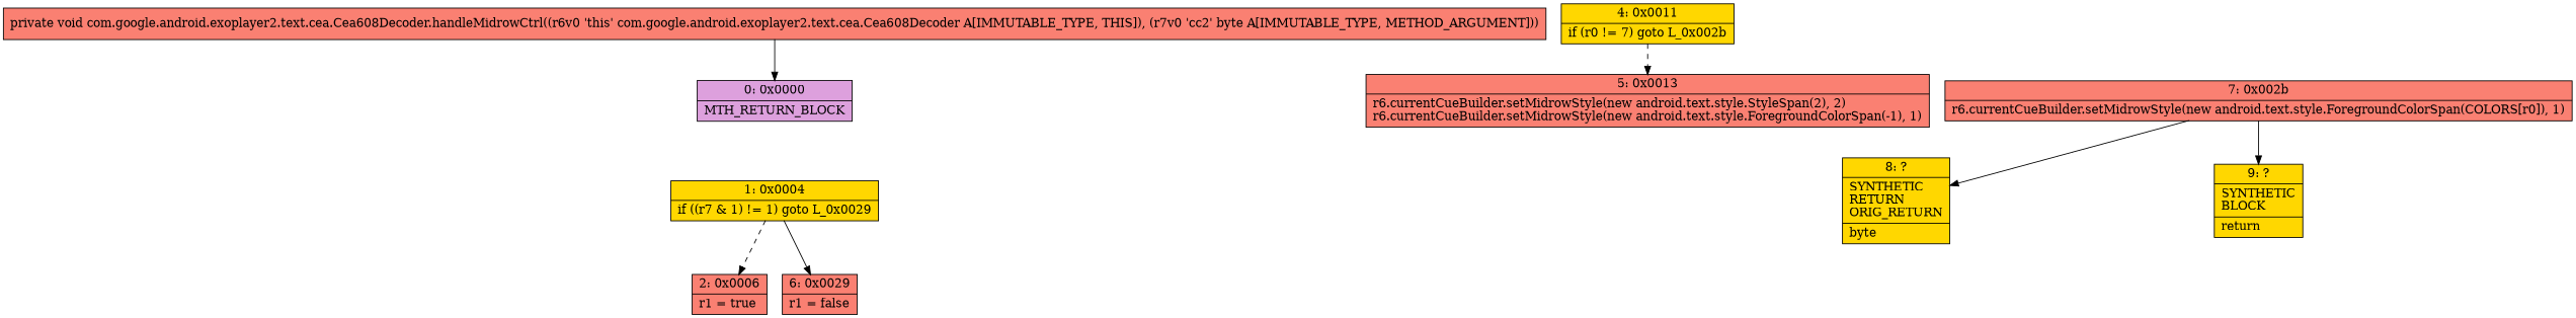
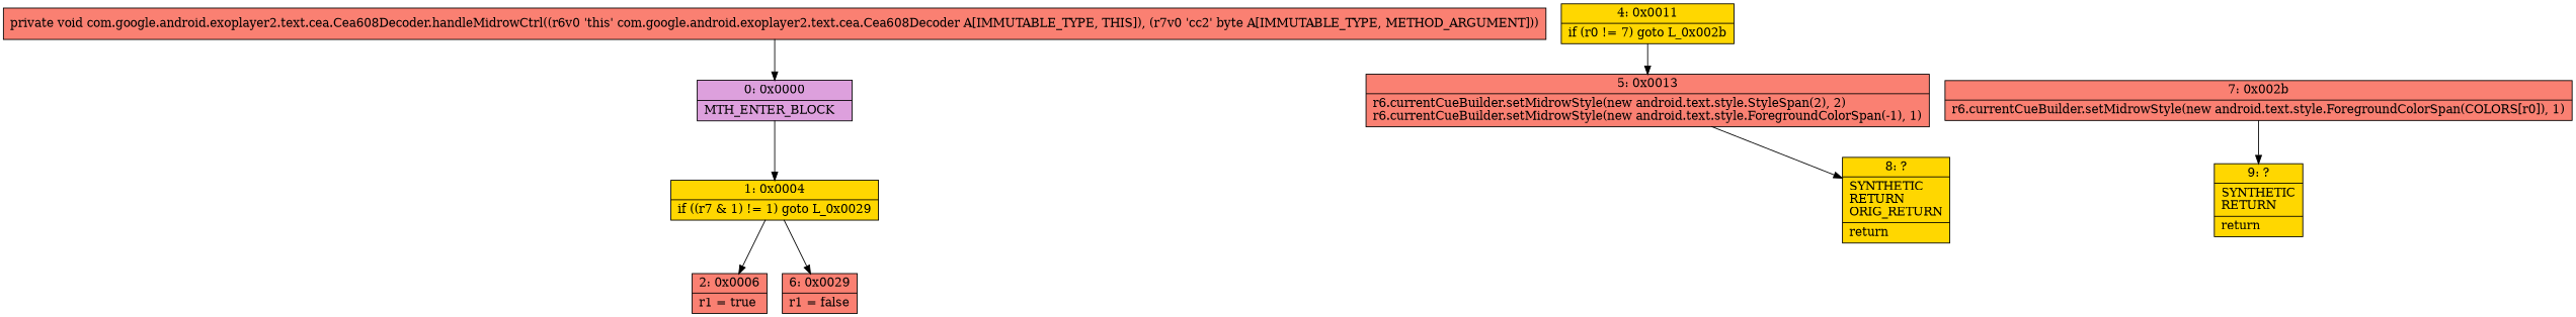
  digraph {
    node [fillcolor=salmon shape=record style=filled]
-   n1 [fillcolor=plum label="{0\:\ 0x0000|MTH_RETURN_BLOCK\l}"]
+   n1 [fillcolor=plum label="{0\:\ 0x0000|MTH_ENTER_BLOCK\l}"]
    n2 [fillcolor=gold label="{1\:\ 0x0004|if ((r7 & 1) != 1) goto L_0x0029\l}"]
    n3 [label="{2\:\ 0x0006|r1 = true\l}"]
    n4 [label="{6\:\ 0x0029|r1 = false\l}"]
    n5 [fillcolor=gold label="{4\:\ 0x0011|if (r0 != 7) goto L_0x002b\l}"]
    n6 [label="{5\:\ 0x0013|r6.currentCueBuilder.setMidrowStyle(new android.text.style.StyleSpan(2), 2)\lr6.currentCueBuilder.setMidrowStyle(new android.text.style.ForegroundColorSpan(\-1), 1)\l}"]
-   n7 [fillcolor=gold label="{8\:\ ?|SYNTHETIC\lRETURN\lORIG_RETURN\l|byte\l}"]
+   n7 [fillcolor=gold label="{8\:\ ?|SYNTHETIC\lRETURN\lORIG_RETURN\l|return\l}"]
    n8 [label="{7\:\ 0x002b|r6.currentCueBuilder.setMidrowStyle(new android.text.style.ForegroundColorSpan(COLORS[r0]), 1)\l}"]
-   n9 [fillcolor=gold label="{9\:\ ?|SYNTHETIC\lBLOCK\l|return\l}"]
+   n9 [fillcolor=gold label="{9\:\ ?|SYNTHETIC\lRETURN\l|return\l}"]
    n10 [label="{private void com.google.android.exoplayer2.text.cea.Cea608Decoder.handleMidrowCtrl((r6v0 'this' com.google.android.exoplayer2.text.cea.Cea608Decoder A[IMMUTABLE_TYPE, THIS]), (r7v0 'cc2' byte A[IMMUTABLE_TYPE, METHOD_ARGUMENT])) }"]
-   n2 -> n3 [style=dashed]
+   n1 -> n2
+   n2 -> n3 [style=solid]
    n2 -> n4
-   n5 -> n6 [style=dashed]
-   n8 -> n7
+   n5 -> n6 [style=solid]
+   n6 -> n7
    n8 -> n9
    n10 -> n1
  }
